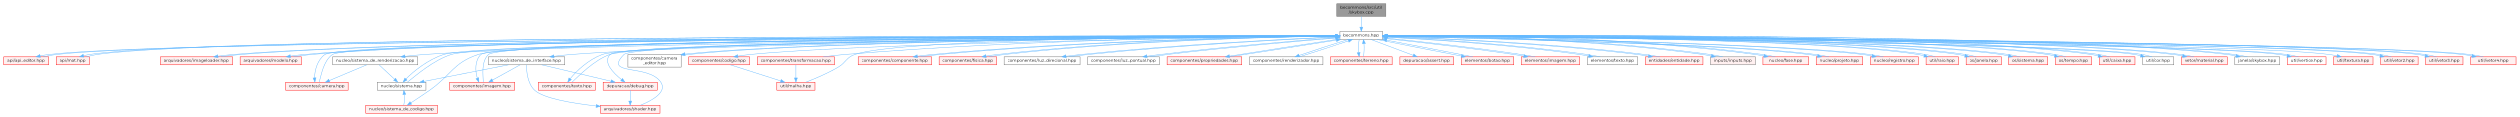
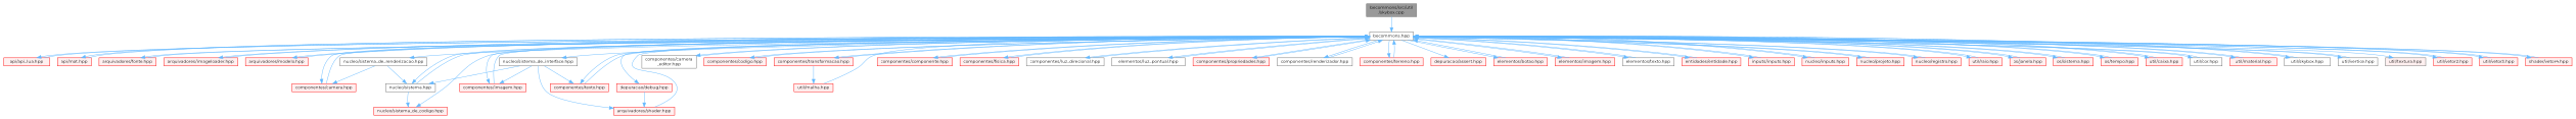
  digraph {
    fontname=Montserrat
    node [color=red fillcolor="#FFF0F0" fontname=Montserrat fontsize=10 shape=box style=filled]
    edge [color=steelblue1 fontname=Montserrat fontsize=10 labelfontname=Helvetica labelfontsize=10 style=solid]
    n1 [color=gray40 fillcolor=grey60 fontcolor=black height=0.2 label="becommons/src/util\l/skybox.cpp" width=0.4]
    n2 [color=grey40 fillcolor=white height=0.2 label="becommons.hpp" width=0.4]
-   n3 [height=0.2 label="api/api_editor.hpp" width=0.4]
+   n3 [height=0.2 label="api/api_lua.hpp" width=0.4]
    n4 [height=0.2 label="api/mat.hpp" width=0.4]
+   n5 [height=0.2 label="arquivadores/fonte.hpp" width=0.4]
    n6 [height=0.2 label="arquivadores/imageloader.hpp" width=0.4]
    n7 [height=0.2 label="arquivadores/modelo.hpp" width=0.4]
    n8 [height=0.2 label="componentes/camera.hpp" width=0.4]
    n9 [color=grey40 fillcolor=white height=0.2 label="componentes/camera\l_editor.hpp" width=0.4]
    n10 [height=0.2 label="componentes/codigo.hpp" width=0.4]
    n11 [height=0.2 label="componentes/componente.hpp" width=0.4]
    n12 [height=0.2 label="componentes/fisica.hpp" width=0.4]
    n13 [height=0.2 label="componentes/imagem.hpp" width=0.4]
    n14 [color=grey40 fillcolor=white height=0.2 label="componentes/luz_direcional.hpp" width=0.4]
-   n15 [color=grey40 fillcolor=white height=0.2 label="componentes/luz_pontual.hpp" width=0.4]
+   n15 [color=grey40 fillcolor=white height=0.2 label="elementos/luz_pontual.hpp" width=0.4]
    n16 [height=0.2 label="componentes/propriedades.hpp" width=0.4]
    n17 [color=grey40 fillcolor=white height=0.2 label="componentes/renderizador.hpp" width=0.4]
    n18 [height=0.2 label="componentes/terreno.hpp" width=0.4]
    n19 [height=0.2 label="componentes/texto.hpp" width=0.4]
    n20 [height=0.2 label="componentes/transformacao.hpp" width=0.4]
    n21 [height=0.2 label="depuracao/debug.hpp" width=0.4]
    n22 [height=0.2 label="depuracao/assert.hpp" width=0.4]
    n23 [height=0.2 label="elementos/botao.hpp" width=0.4]
    n24 [height=0.2 label="elementos/imagem.hpp" width=0.4]
    n25 [color=grey40 fillcolor=white height=0.2 label="elementos/texto.hpp" width=0.4]
    n26 [height=0.2 label="entidades/entidade.hpp" width=0.4]
-   n27 [color=grey40 height=0.2 label="inputs/inputs.hpp" width=0.4]
-   n28 [height=0.2 label="nucleo/fase.hpp" width=0.4]
+   n27 [height=0.2 label="inputs/inputs.hpp" width=0.4]
+   n28 [height=0.2 label="nucleo/inputs.hpp" width=0.4]
    n29 [height=0.2 label="nucleo/projeto.hpp" width=0.4]
    n30 [height=0.2 label="nucleo/registro.hpp" width=0.4]
    n31 [color=grey40 fillcolor=white height=0.2 label="nucleo/sistema.hpp" width=0.4]
    n32 [height=0.2 label="nucleo/sistema_de_codigo.hpp" width=0.4]
    n33 [height=0.2 label="util/raio.hpp" width=0.4]
    n34 [color=grey40 fillcolor=white height=0.2 label="nucleo/sistema_de_interface.hpp" width=0.4]
    n35 [color=grey40 fillcolor=white height=0.2 label="nucleo/sistema_de_renderizacao.hpp" width=0.4]
    n36 [height=0.2 label="os/janela.hpp" width=0.4]
    n37 [height=0.2 label="os/sistema.hpp" width=0.4]
    n38 [height=0.2 label="os/tempo.hpp" width=0.4]
    n39 [height=0.2 label="util/caixa.hpp" width=0.4]
    n40 [color=grey40 fillcolor=white height=0.2 label="util/cor.hpp" width=0.4]
-   n41 [height=0.2 label="vetor/material.hpp" width=0.4]
-   n42 [color=grey40 fillcolor=white height=0.2 label="janela/skybox.hpp" width=0.4]
-   n43 [fillcolor=white height=0.2 label="util/vertice.hpp" width=0.4]
-   n44 [height=0.2 label="util/textura.hpp" width=0.4]
+   n41 [height=0.2 label="util/material.hpp" width=0.4]
+   n42 [color=grey40 fillcolor=white height=0.2 label="util/skybox.hpp" width=0.4]
+   n43 [color=grey40 fillcolor=white height=0.2 label="util/vertice.hpp" width=0.4]
+   n44 [color=grey40 height=0.2 label="util/textura.hpp" width=0.4]
    n45 [height=0.2 label="util/vetor2.hpp" width=0.4]
    n46 [height=0.2 label="util/vetor3.hpp" width=0.4]
-   n47 [height=0.2 label="util/vetor4.hpp" width=0.4]
+   n47 [height=0.2 label="shader/vetor4.hpp" width=0.4]
    n48 [height=0.2 label="arquivadores/shader.hpp" width=0.4]
    n49 [height=0.2 label="util/malha.hpp" width=0.4]
    n1 -> n2
    n2 -> n3
    n2 -> n4
+   n2 -> n5
    n2 -> n6
    n2 -> n7
    n2 -> n8
    n2 -> n9
    n2 -> n10
    n2 -> n11
    n2 -> n12
    n2 -> n13
    n2 -> n14
    n2 -> n15
    n2 -> n16
    n2 -> n17
    n2 -> n18
    n2 -> n19
+   n2 -> n20
    n2 -> n21
    n2 -> n22
    n2 -> n23
    n2 -> n24
    n2 -> n25
    n2 -> n26
    n2 -> n27
    n2 -> n28
    n2 -> n29
    n2 -> n30
    n2 -> n31
    n2 -> n32
    n2 -> n33
    n2 -> n34
    n2 -> n35
    n2 -> n36
    n2 -> n37
    n2 -> n38
    n2 -> n39
    n2 -> n40
    n2 -> n41
    n2 -> n42
    n2 -> n43
    n2 -> n44
    n2 -> n45
    n2 -> n46
    n2 -> n47
    n3 -> n2
    n4 -> n2
+   n5 -> n2
    n6 -> n2
    n7 -> n2
    n8 -> n2
    n9 -> n2
-   n10 -> n49
+   n10 -> n2
    n11 -> n2
    n12 -> n2
    n13 -> n2
    n14 -> n2
    n15 -> n2
    n16 -> n2
    n17 -> n2
    n18 -> n2
    n19 -> n2
    n20 -> n2
    n20 -> n49
    n21 -> n48
    n23 -> n2
    n24 -> n2
    n25 -> n2
    n26 -> n2
    n27 -> n2
    n28 -> n2
    n29 -> n2
    n30 -> n2
    n31 -> n2
-   n32 -> n31
+   n31 -> n32
    n33 -> n2
    n34 -> n13
-   n34 -> n21
+   n34 -> n19
    n34 -> n31
    n34 -> n48
    n35 -> n8
    n35 -> n31
    n36 -> n2
    n37 -> n2
    n38 -> n2
    n39 -> n2
    n40 -> n2
    n41 -> n2
    n42 -> n2
    n43 -> n2
    n45 -> n2
    n46 -> n2
    n47 -> n2
    n48 -> n2
    n49 -> n2
  }
